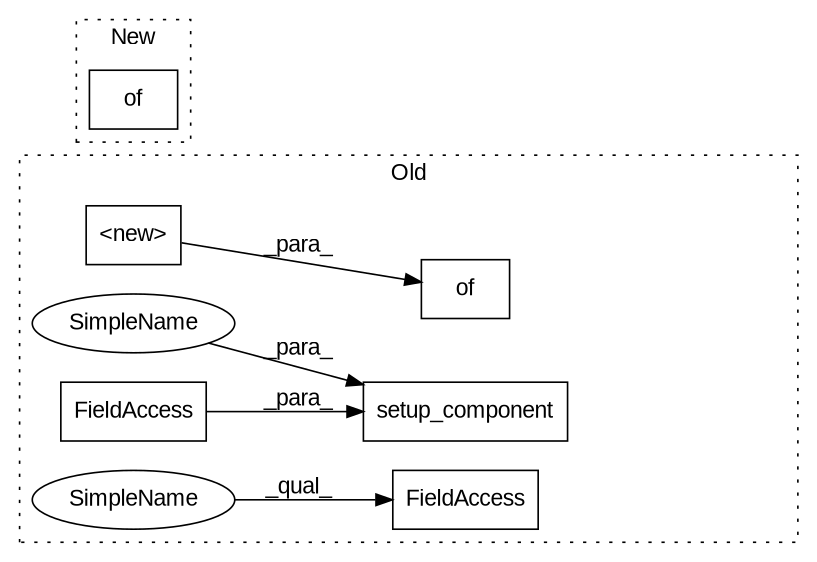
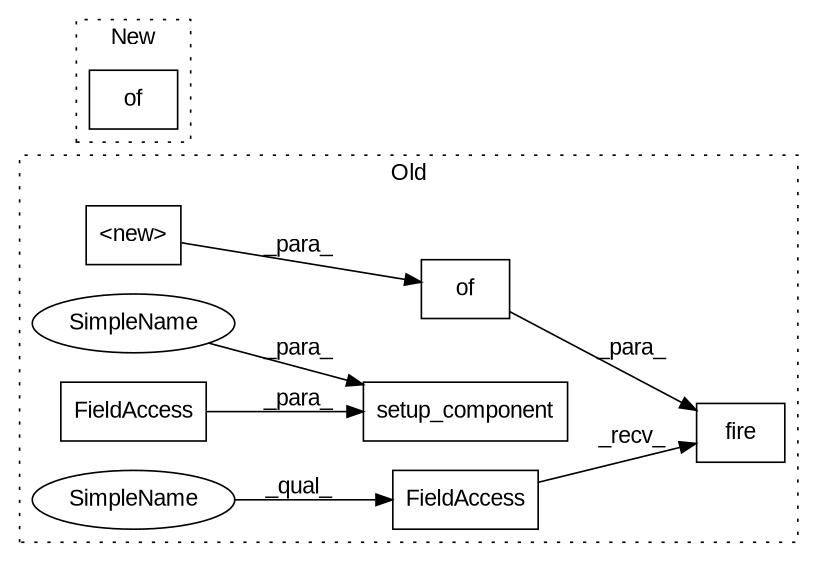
  digraph {
    rankdir=LR
    fontname="Liberation Sans"
    node [a=32 l=4 s=1367 shape=box fontname="Liberation Sans"]
    edge [fontname="Liberation Sans"]
    n1 [l="16,1" label=setup_component s="1316,1360"]
    n2 [a=22 l=8 label=FieldAccess]
    n3 [a=22 l=16 label=FieldAccess s=1337]
+   n4 [l="5,1" label=fire s="1376,1481"]
    n5 [l="3,1" label=of s="1411,1480"]
    n6 [a=14 l=21 label="<new>" s=1450]
    n7 [a=42 label=SimpleName shape=ellipse]
    n8 [a=42 label=SimpleName s=1332 shape=ellipse]
    n9 [label=of s=1078]
    subgraph cluster_1 {
      label=Old
      style=dotted
      n1
      n2
      n3
+     n4
      n5
      n6
      n7
      n8
    }
    subgraph cluster_2 {
      label=New
      style=dotted
      n9
    }
+   n2 -> n4 [label=_recv_]
    n3 -> n1 [label=_para_]
+   n5 -> n4 [label=_para_]
    n6 -> n5 [label=_para_]
    n7 -> n2 [label=_qual_]
    n8 -> n1 [label=_para_]
  }
